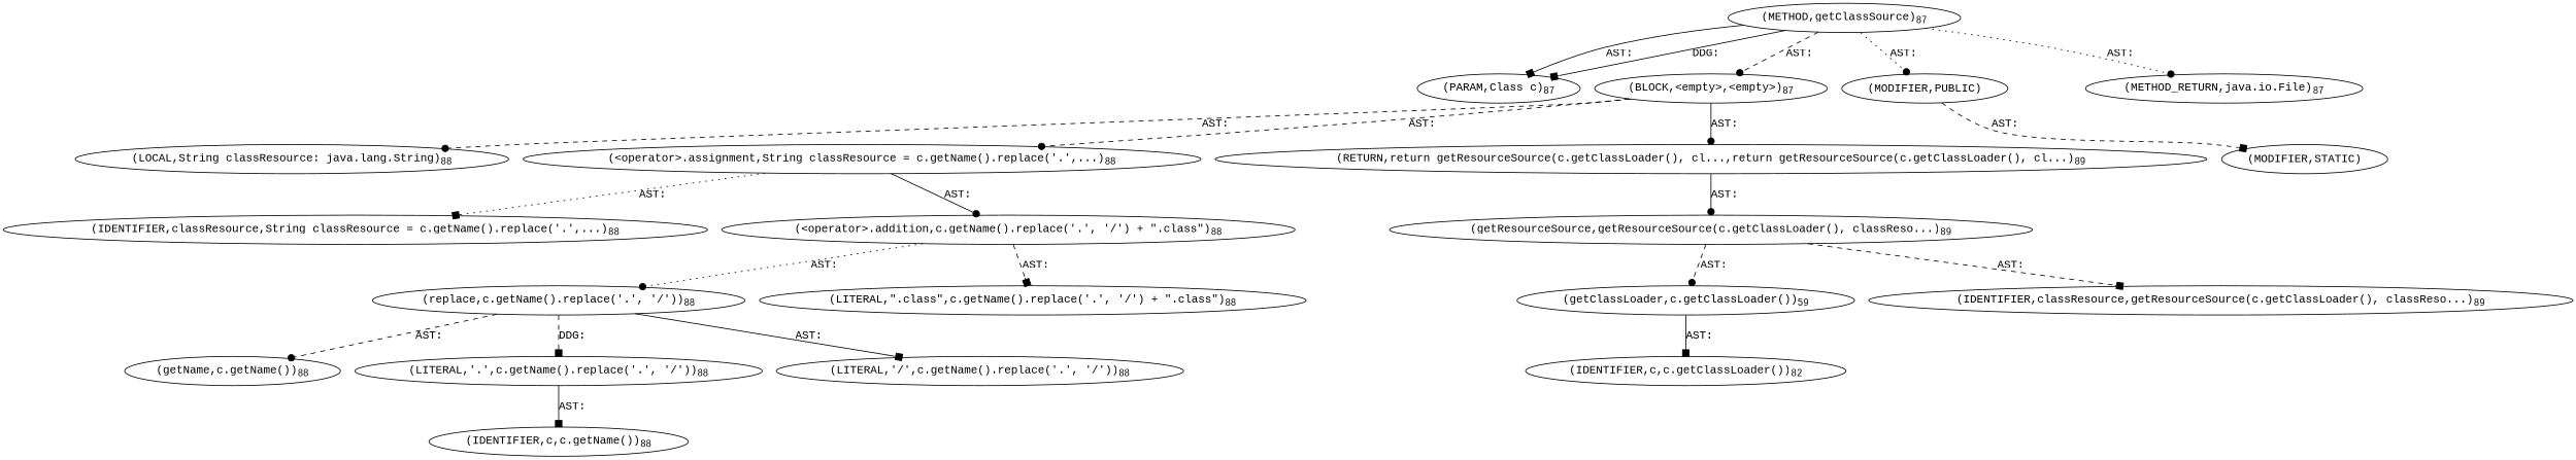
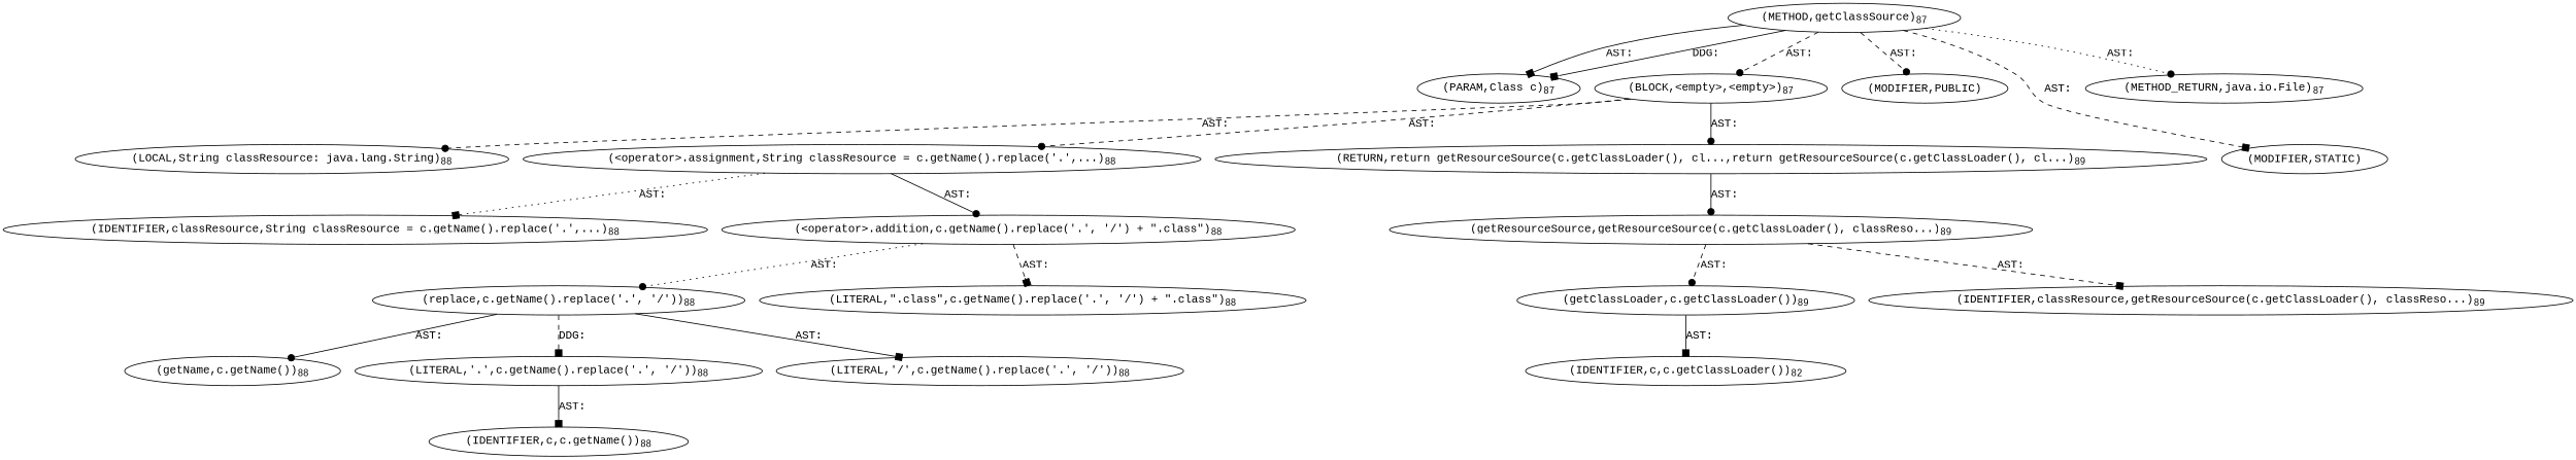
  digraph {
    fontname="Liberation Mono"
    node [fontname="Liberation Mono"]
    edge [arrowhead=dot fontname="Liberation Mono" style=dashed]
    n1 [label=<(METHOD,getClassSource)<SUB>87</SUB>>]
    n2 [label=<(PARAM,Class c)<SUB>87</SUB>>]
    n3 [label=<(BLOCK,&lt;empty&gt;,&lt;empty&gt;)<SUB>87</SUB>>]
    n4 [label=<(MODIFIER,PUBLIC)>]
    n5 [label=<(MODIFIER,STATIC)>]
    n6 [label=<(METHOD_RETURN,java.io.File)<SUB>87</SUB>>]
    n7 [label=<(LOCAL,String classResource: java.lang.String)<SUB>88</SUB>>]
    n8 [label=<(&lt;operator&gt;.assignment,String classResource = c.getName().replace('.',...)<SUB>88</SUB>>]
    n9 [label=<(RETURN,return getResourceSource(c.getClassLoader(), cl...,return getResourceSource(c.getClassLoader(), cl...)<SUB>89</SUB>>]
    n10 [label=<(IDENTIFIER,classResource,String classResource = c.getName().replace('.',...)<SUB>88</SUB>>]
    n11 [label=<(&lt;operator&gt;.addition,c.getName().replace('.', '/') + &quot;.class&quot;)<SUB>88</SUB>>]
    n12 [label=<(getResourceSource,getResourceSource(c.getClassLoader(), classReso...)<SUB>89</SUB>>]
    n13 [label=<(replace,c.getName().replace('.', '/'))<SUB>88</SUB>>]
    n14 [label=<(LITERAL,&quot;.class&quot;,c.getName().replace('.', '/') + &quot;.class&quot;)<SUB>88</SUB>>]
    n15 [label=<(getName,c.getName())<SUB>88</SUB>>]
    n16 [label=<(LITERAL,'.',c.getName().replace('.', '/'))<SUB>88</SUB>>]
    n17 [label=<(LITERAL,'/',c.getName().replace('.', '/'))<SUB>88</SUB>>]
    n18 [label=<(IDENTIFIER,c,c.getName())<SUB>88</SUB>>]
-   n19 [label=<(getClassLoader,c.getClassLoader())<SUB>59</SUB>>]
+   n19 [label=<(getClassLoader,c.getClassLoader())<SUB>89</SUB>>]
    n20 [label=<(IDENTIFIER,classResource,getResourceSource(c.getClassLoader(), classReso...)<SUB>89</SUB>>]
    n21 [label=<(IDENTIFIER,c,c.getClassLoader())<SUB>82</SUB>>]
    n1 -> n2 [arrowhead=box label="AST: " style=solid]
    n1 -> n2 [arrowhead=box label="DDG: " style=solid]
    n1 -> n3 [label="AST: "]
-   n1 -> n4 [label="AST: " style=dotted]
-   n4 -> n5 [arrowhead=box label="AST: "]
+   n1 -> n4 [label="AST: "]
+   n1 -> n5 [arrowhead=box label="AST: "]
    n1 -> n6 [label="AST: " style=dotted]
    n3 -> n7 [label="AST: "]
    n3 -> n8 [label="AST: "]
    n3 -> n9 [label="AST: " style=solid]
    n8 -> n10 [arrowhead=box label="AST: " style=dotted]
    n8 -> n11 [label="AST: " style=solid]
    n9 -> n12 [label="AST: " style=solid]
    n11 -> n13 [label="AST: " style=dotted]
    n11 -> n14 [arrowhead=box label="AST: "]
    n12 -> n19 [label="AST: "]
    n12 -> n20 [arrowhead=box label="AST: "]
-   n13 -> n15 [label="AST: "]
+   n13 -> n15 [label="AST: " style=solid]
    n13 -> n16 [arrowhead=box label="DDG: "]
    n13 -> n17 [arrowhead=box label="AST: " style=solid]
    n16 -> n18 [arrowhead=box label="AST: " style=solid]
    n19 -> n21 [arrowhead=box label="AST: " style=solid]
  }
